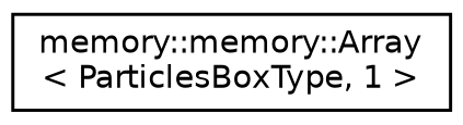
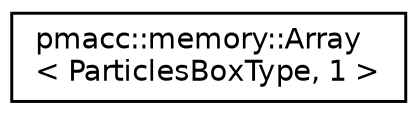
  digraph {
    rankdir=LR
-   n1 [color=black fillcolor=white fontname=Helvetica fontsize=10 height=0.2 label="memory::memory::Array\l\< ParticlesBoxType, 1 \>" shape=record style=filled width=0.4]
+   n1 [color=black fillcolor=white fontname=Helvetica fontsize=10 height=0.2 label="pmacc::memory::Array\l\< ParticlesBoxType, 1 \>" shape=record style=filled width=0.4]
  }
